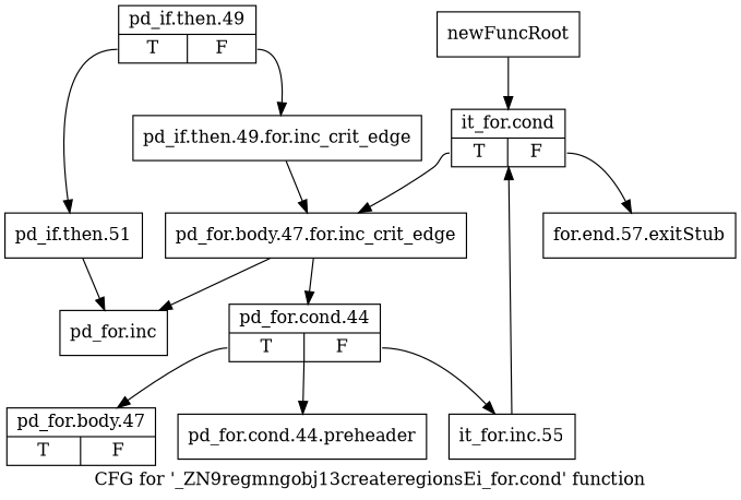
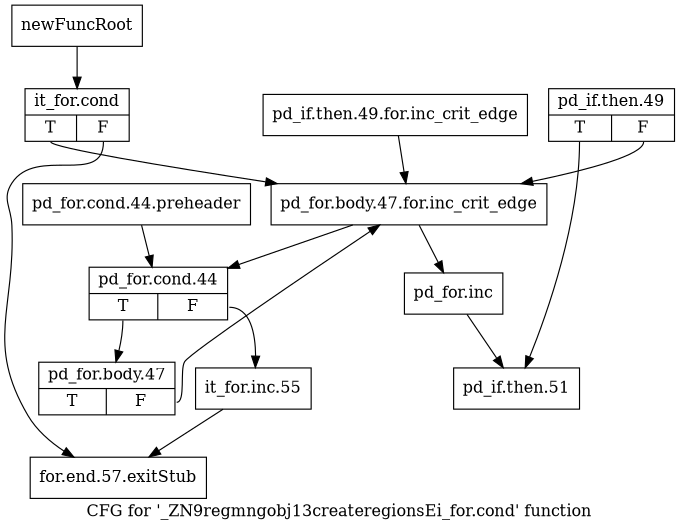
  digraph {
    label="CFG for '_ZN9regmngobj13createregionsEi_for.cond' function"
    node [shape=record]
    n1 [label="{newFuncRoot}"]
    n2 [label="{it_for.cond|{<s0>T|<s1>F}}"]
    n3 [label="{for.end.57.exitStub}"]
    n4 [label="{pd_for.body.47.for.inc_crit_edge}"]
    n5 [label="{pd_for.cond.44.preheader}"]
    n6 [label="{pd_for.cond.44|{<s0>T|<s1>F}}"]
    n7 [label="{pd_for.body.47|{<s0>T|<s1>F}}"]
    n8 [label="{it_for.inc.55}"]
    n9 [label="{pd_if.then.49|{<s0>T|<s1>F}}"]
    n10 [label="{pd_if.then.51}"]
    n11 [label="{pd_if.then.49.for.inc_crit_edge}"]
    n12 [label="{pd_for.inc}"]
    n1 -> n2
    n2 -> n3 [tailport=s1]
    n2 -> n4 [tailport=s0]
    n4 -> n6
    n4 -> n12
-   n6 -> n5
+   n5 -> n6
    n6 -> n7 [tailport=s0]
    n6 -> n8 [tailport=s1]
-   n8 -> n2
+   n7 -> n4 [tailport=s1]
+   n8 -> n3
    n9 -> n10 [tailport=s0]
-   n9 -> n11 [tailport=s1]
-   n10 -> n12
+   n9 -> n4 [tailport=s1]
+   n12 -> n10
    n11 -> n4
  }
